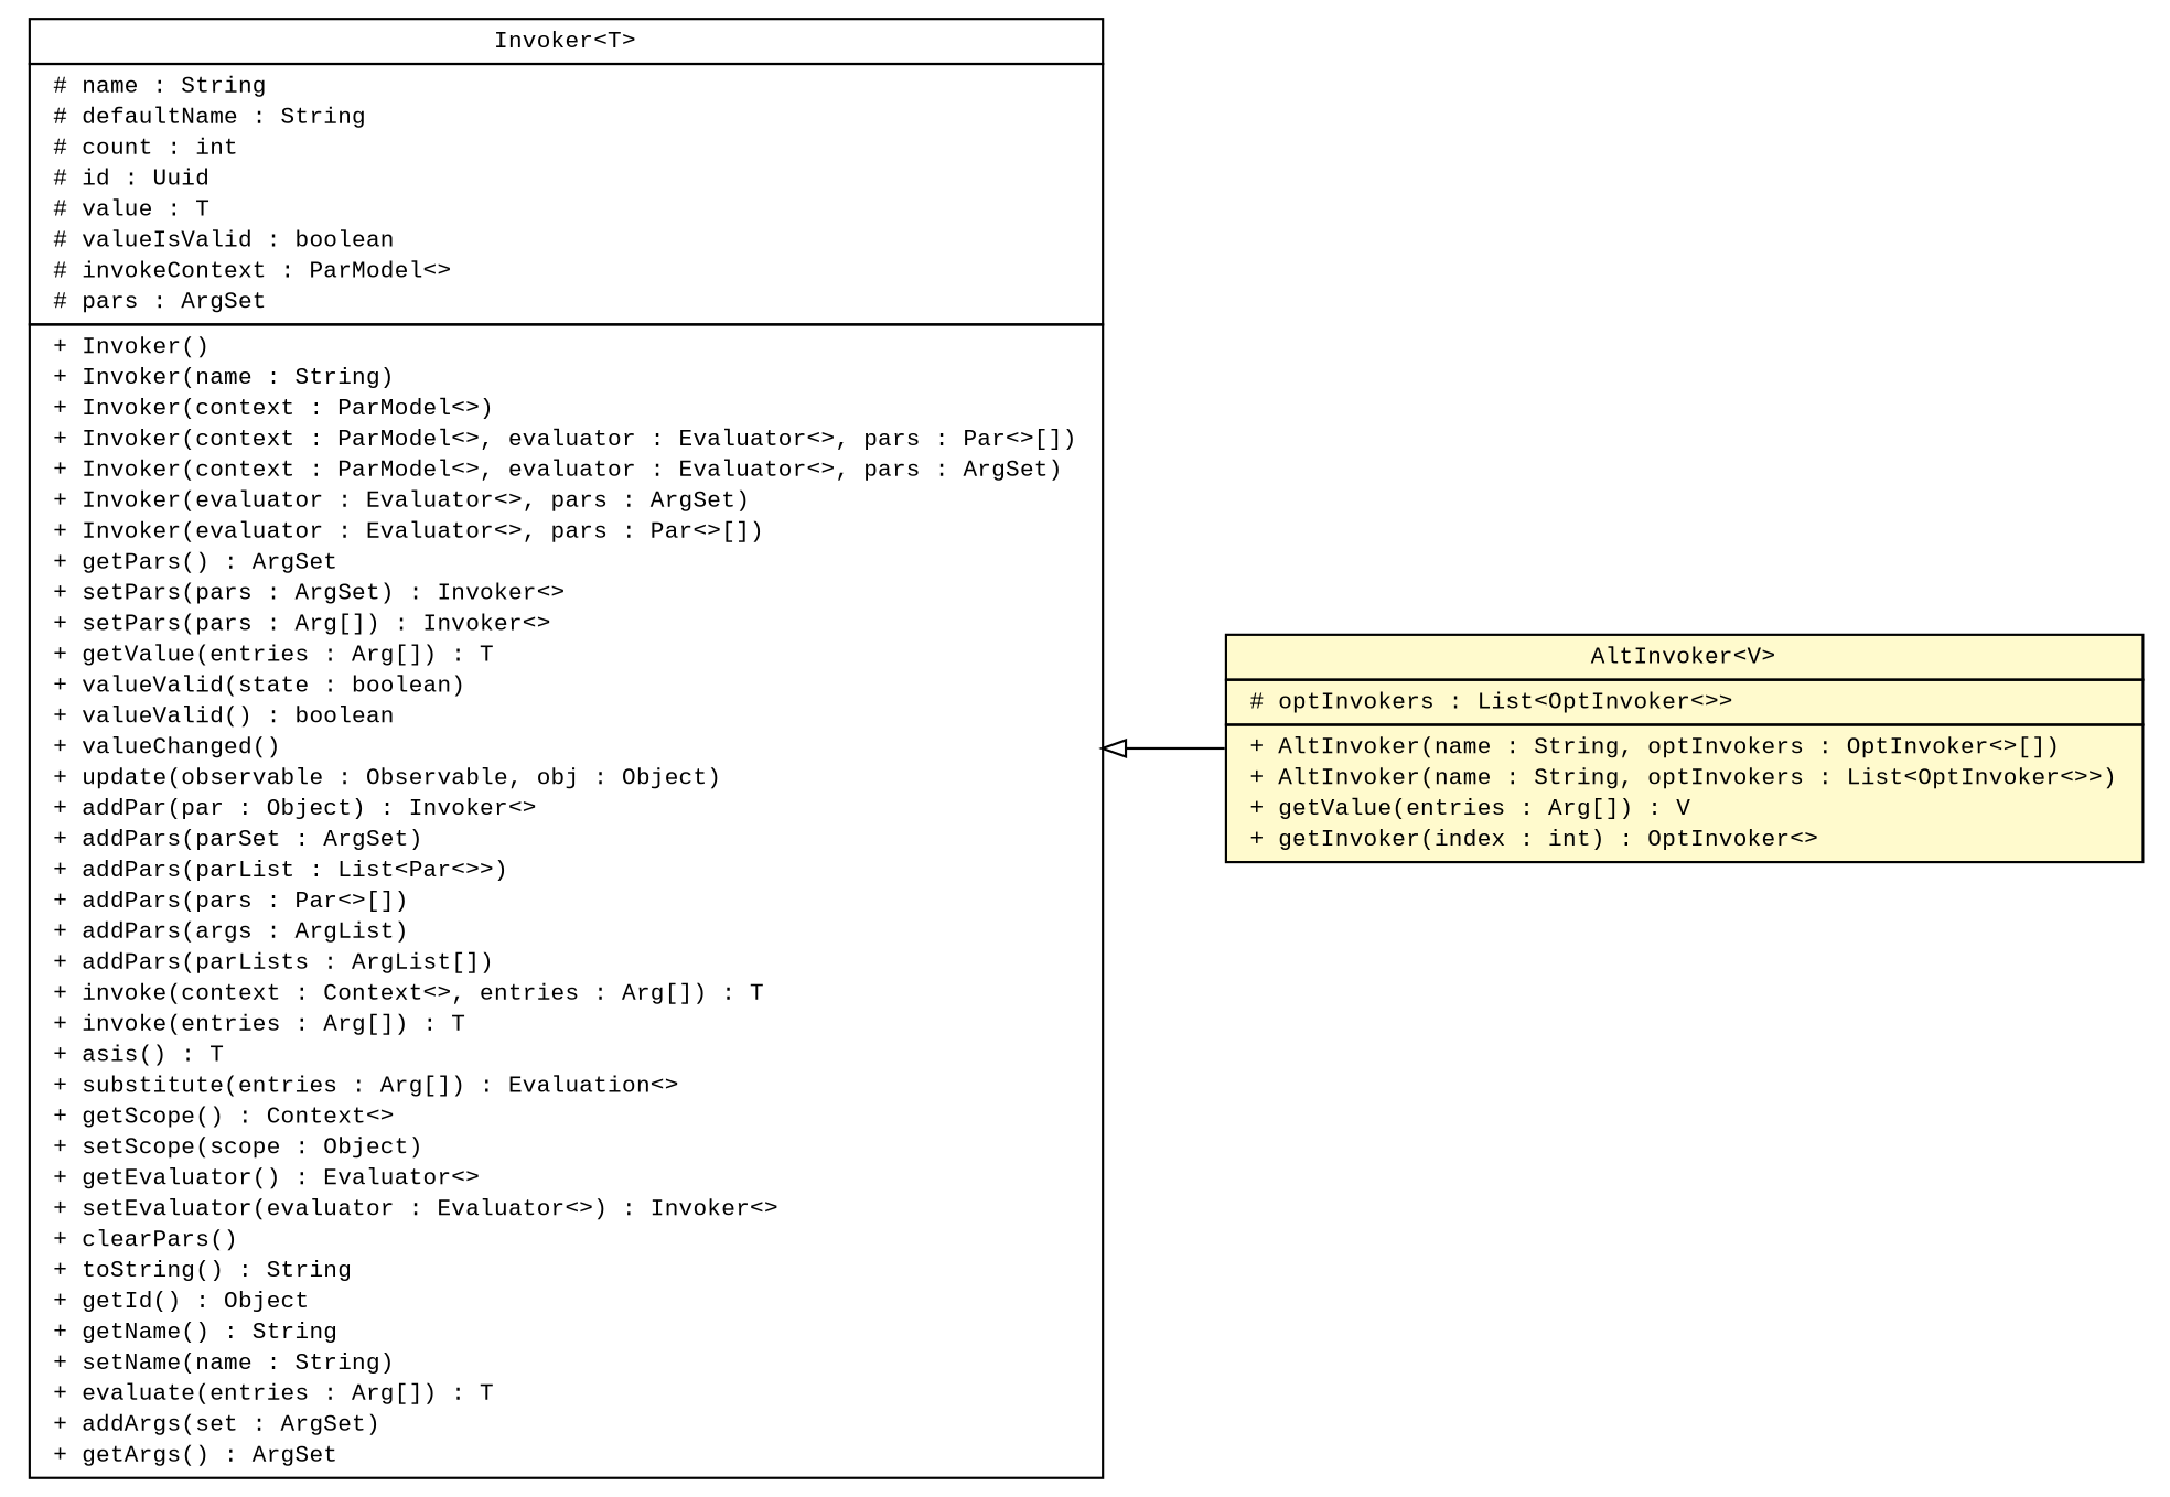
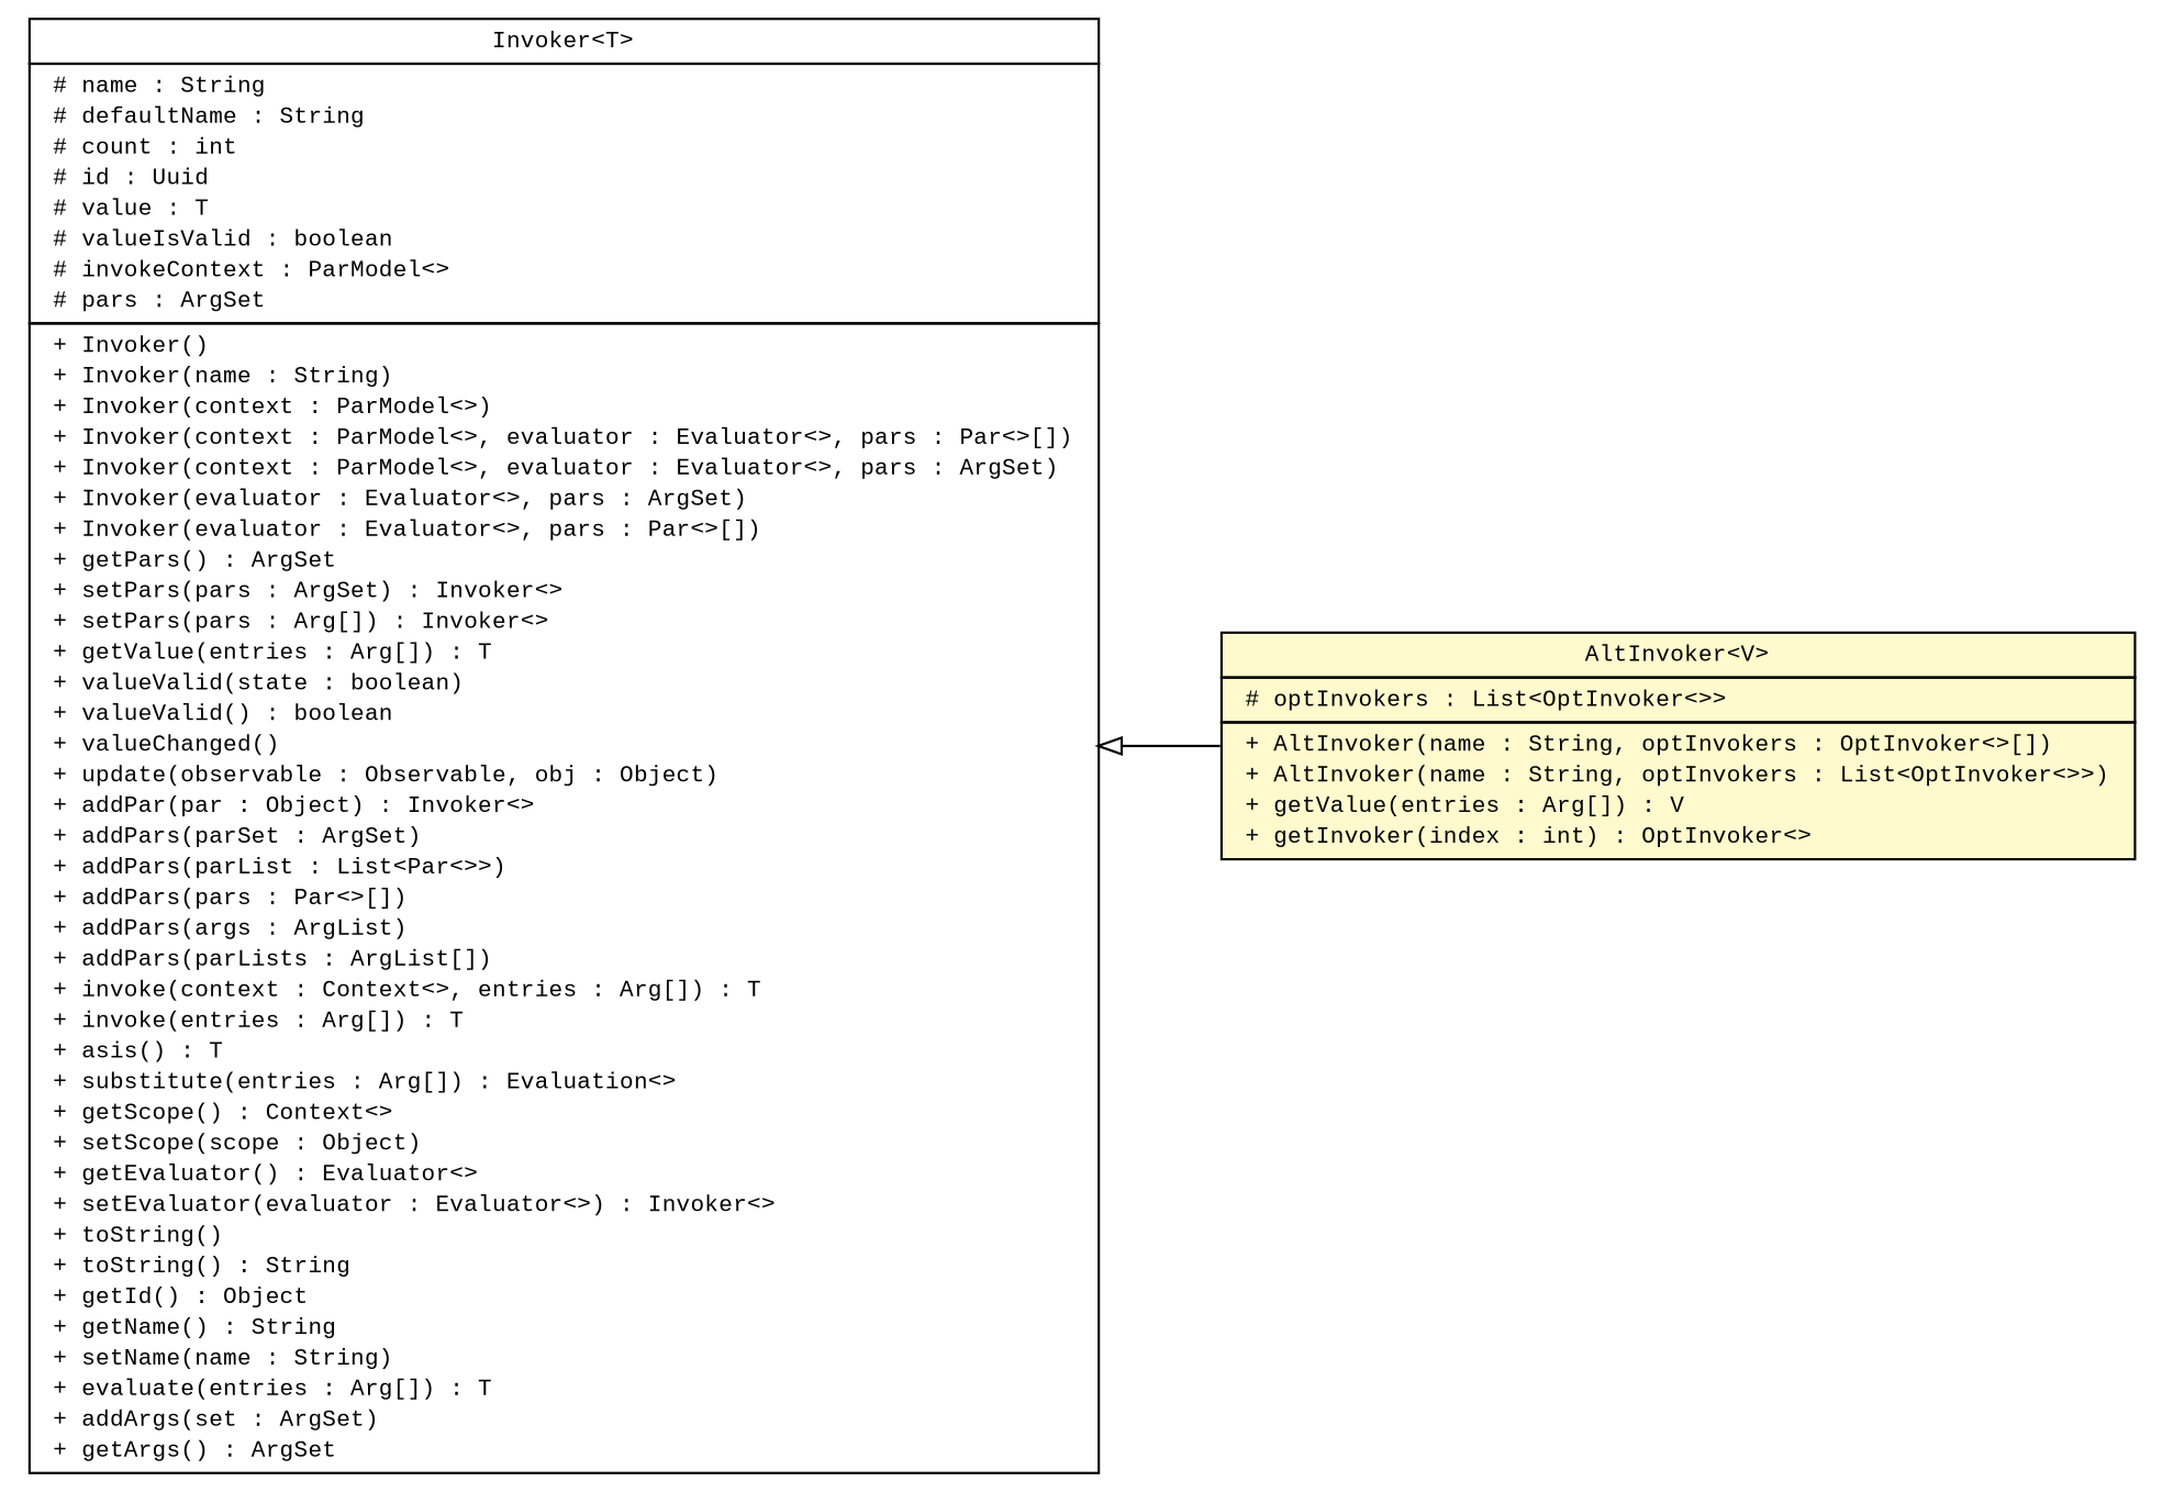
  digraph {
    nodesep=0.25
    ranksep=0.5
    rankdir=LR
    fontname="Liberation Mono"
    node [fontcolor=black fontname="Liberation Mono" fontsize=10.0 shape=plaintext]
    n1 [label=<<table title="sorcer.core.invoker.AltInvoker" border="0" cellborder="1" cellspacing="0" cellpadding="2" port="p" bgcolor="lemonChiffon" href="./AltInvoker.html"> 		<tr><td><table border="0" cellspacing="0" cellpadding="1"> <tr><td align="center" balign="center"> AltInvoker&lt;V&gt; </td></tr> 		</table></td></tr> 		<tr><td><table border="0" cellspacing="0" cellpadding="1"> <tr><td align="left" balign="left"> # optInvokers : List&lt;OptInvoker&lt;&gt;&gt; </td></tr> 		</table></td></tr> 		<tr><td><table border="0" cellspacing="0" cellpadding="1"> <tr><td align="left" balign="left"> + AltInvoker(name : String, optInvokers : OptInvoker&lt;&gt;[]) </td></tr> <tr><td align="left" balign="left"> + AltInvoker(name : String, optInvokers : List&lt;OptInvoker&lt;&gt;&gt;) </td></tr> <tr><td align="left" balign="left"> + getValue(entries : Arg[]) : V </td></tr> <tr><td align="left" balign="left"> + getInvoker(index : int) : OptInvoker&lt;&gt; </td></tr> 		</table></td></tr> 		</table>>]
-   n2 [label=<<table title="sorcer.core.invoker.Invoker" border="0" cellborder="1" cellspacing="0" cellpadding="2" port="p" href="./Invoker.html"> 		<tr><td><table border="0" cellspacing="0" cellpadding="1"> <tr><td align="center" balign="center"> Invoker&lt;T&gt; </td></tr> 		</table></td></tr> 		<tr><td><table border="0" cellspacing="0" cellpadding="1"> <tr><td align="left" balign="left"> # name : String </td></tr> <tr><td align="left" balign="left"> # defaultName : String </td></tr> <tr><td align="left" balign="left"> # count : int </td></tr> <tr><td align="left" balign="left"> # id : Uuid </td></tr> <tr><td align="left" balign="left"> # value : T </td></tr> <tr><td align="left" balign="left"> # valueIsValid : boolean </td></tr> <tr><td align="left" balign="left"> # invokeContext : ParModel&lt;&gt; </td></tr> <tr><td align="left" balign="left"> # pars : ArgSet </td></tr> 		</table></td></tr> 		<tr><td><table border="0" cellspacing="0" cellpadding="1"> <tr><td align="left" balign="left"> + Invoker() </td></tr> <tr><td align="left" balign="left"> + Invoker(name : String) </td></tr> <tr><td align="left" balign="left"> + Invoker(context : ParModel&lt;&gt;) </td></tr> <tr><td align="left" balign="left"> + Invoker(context : ParModel&lt;&gt;, evaluator : Evaluator&lt;&gt;, pars : Par&lt;&gt;[]) </td></tr> <tr><td align="left" balign="left"> + Invoker(context : ParModel&lt;&gt;, evaluator : Evaluator&lt;&gt;, pars : ArgSet) </td></tr> <tr><td align="left" balign="left"> + Invoker(evaluator : Evaluator&lt;&gt;, pars : ArgSet) </td></tr> <tr><td align="left" balign="left"> + Invoker(evaluator : Evaluator&lt;&gt;, pars : Par&lt;&gt;[]) </td></tr> <tr><td align="left" balign="left"> + getPars() : ArgSet </td></tr> <tr><td align="left" balign="left"> + setPars(pars : ArgSet) : Invoker&lt;&gt; </td></tr> <tr><td align="left" balign="left"> + setPars(pars : Arg[]) : Invoker&lt;&gt; </td></tr> <tr><td align="left" balign="left"> + getValue(entries : Arg[]) : T </td></tr> <tr><td align="left" balign="left"> + valueValid(state : boolean) </td></tr> <tr><td align="left" balign="left"> + valueValid() : boolean </td></tr> <tr><td align="left" balign="left"> + valueChanged() </td></tr> <tr><td align="left" balign="left"> + update(observable : Observable, obj : Object) </td></tr> <tr><td align="left" balign="left"> + addPar(par : Object) : Invoker&lt;&gt; </td></tr> <tr><td align="left" balign="left"> + addPars(parSet : ArgSet) </td></tr> <tr><td align="left" balign="left"> + addPars(parList : List&lt;Par&lt;&gt;&gt;) </td></tr> <tr><td align="left" balign="left"> + addPars(pars : Par&lt;&gt;[]) </td></tr> <tr><td align="left" balign="left"> + addPars(args : ArgList) </td></tr> <tr><td align="left" balign="left"> + addPars(parLists : ArgList[]) </td></tr> <tr><td align="left" balign="left"> + invoke(context : Context&lt;&gt;, entries : Arg[]) : T </td></tr> <tr><td align="left" balign="left"> + invoke(entries : Arg[]) : T </td></tr> <tr><td align="left" balign="left"> + asis() : T </td></tr> <tr><td align="left" balign="left"> + substitute(entries : Arg[]) : Evaluation&lt;&gt; </td></tr> <tr><td align="left" balign="left"> + getScope() : Context&lt;&gt; </td></tr> <tr><td align="left" balign="left"> + setScope(scope : Object) </td></tr> <tr><td align="left" balign="left"> + getEvaluator() : Evaluator&lt;&gt; </td></tr> <tr><td align="left" balign="left"> + setEvaluator(evaluator : Evaluator&lt;&gt;) : Invoker&lt;&gt; </td></tr> <tr><td align="left" balign="left"> + clearPars() </td></tr> <tr><td align="left" balign="left"> + toString() : String </td></tr> <tr><td align="left" balign="left"> + getId() : Object </td></tr> <tr><td align="left" balign="left"> + getName() : String </td></tr> <tr><td align="left" balign="left"> + setName(name : String) </td></tr> <tr><td align="left" balign="left"> + evaluate(entries : Arg[]) : T </td></tr> <tr><td align="left" balign="left"> + addArgs(set : ArgSet) </td></tr> <tr><td align="left" balign="left"> + getArgs() : ArgSet </td></tr> 		</table></td></tr> 		</table>>]
+   n2 [label=<<table title="sorcer.core.invoker.Invoker" border="0" cellborder="1" cellspacing="0" cellpadding="2" port="p" href="./Invoker.html"> 		<tr><td><table border="0" cellspacing="0" cellpadding="1"> <tr><td align="center" balign="center"> Invoker&lt;T&gt; </td></tr> 		</table></td></tr> 		<tr><td><table border="0" cellspacing="0" cellpadding="1"> <tr><td align="left" balign="left"> # name : String </td></tr> <tr><td align="left" balign="left"> # defaultName : String </td></tr> <tr><td align="left" balign="left"> # count : int </td></tr> <tr><td align="left" balign="left"> # id : Uuid </td></tr> <tr><td align="left" balign="left"> # value : T </td></tr> <tr><td align="left" balign="left"> # valueIsValid : boolean </td></tr> <tr><td align="left" balign="left"> # invokeContext : ParModel&lt;&gt; </td></tr> <tr><td align="left" balign="left"> # pars : ArgSet </td></tr> 		</table></td></tr> 		<tr><td><table border="0" cellspacing="0" cellpadding="1"> <tr><td align="left" balign="left"> + Invoker() </td></tr> <tr><td align="left" balign="left"> + Invoker(name : String) </td></tr> <tr><td align="left" balign="left"> + Invoker(context : ParModel&lt;&gt;) </td></tr> <tr><td align="left" balign="left"> + Invoker(context : ParModel&lt;&gt;, evaluator : Evaluator&lt;&gt;, pars : Par&lt;&gt;[]) </td></tr> <tr><td align="left" balign="left"> + Invoker(context : ParModel&lt;&gt;, evaluator : Evaluator&lt;&gt;, pars : ArgSet) </td></tr> <tr><td align="left" balign="left"> + Invoker(evaluator : Evaluator&lt;&gt;, pars : ArgSet) </td></tr> <tr><td align="left" balign="left"> + Invoker(evaluator : Evaluator&lt;&gt;, pars : Par&lt;&gt;[]) </td></tr> <tr><td align="left" balign="left"> + getPars() : ArgSet </td></tr> <tr><td align="left" balign="left"> + setPars(pars : ArgSet) : Invoker&lt;&gt; </td></tr> <tr><td align="left" balign="left"> + setPars(pars : Arg[]) : Invoker&lt;&gt; </td></tr> <tr><td align="left" balign="left"> + getValue(entries : Arg[]) : T </td></tr> <tr><td align="left" balign="left"> + valueValid(state : boolean) </td></tr> <tr><td align="left" balign="left"> + valueValid() : boolean </td></tr> <tr><td align="left" balign="left"> + valueChanged() </td></tr> <tr><td align="left" balign="left"> + update(observable : Observable, obj : Object) </td></tr> <tr><td align="left" balign="left"> + addPar(par : Object) : Invoker&lt;&gt; </td></tr> <tr><td align="left" balign="left"> + addPars(parSet : ArgSet) </td></tr> <tr><td align="left" balign="left"> + addPars(parList : List&lt;Par&lt;&gt;&gt;) </td></tr> <tr><td align="left" balign="left"> + addPars(pars : Par&lt;&gt;[]) </td></tr> <tr><td align="left" balign="left"> + addPars(args : ArgList) </td></tr> <tr><td align="left" balign="left"> + addPars(parLists : ArgList[]) </td></tr> <tr><td align="left" balign="left"> + invoke(context : Context&lt;&gt;, entries : Arg[]) : T </td></tr> <tr><td align="left" balign="left"> + invoke(entries : Arg[]) : T </td></tr> <tr><td align="left" balign="left"> + asis() : T </td></tr> <tr><td align="left" balign="left"> + substitute(entries : Arg[]) : Evaluation&lt;&gt; </td></tr> <tr><td align="left" balign="left"> + getScope() : Context&lt;&gt; </td></tr> <tr><td align="left" balign="left"> + setScope(scope : Object) </td></tr> <tr><td align="left" balign="left"> + getEvaluator() : Evaluator&lt;&gt; </td></tr> <tr><td align="left" balign="left"> + setEvaluator(evaluator : Evaluator&lt;&gt;) : Invoker&lt;&gt; </td></tr> <tr><td align="left" balign="left"> + toString() </td></tr> <tr><td align="left" balign="left"> + toString() : String </td></tr> <tr><td align="left" balign="left"> + getId() : Object </td></tr> <tr><td align="left" balign="left"> + getName() : String </td></tr> <tr><td align="left" balign="left"> + setName(name : String) </td></tr> <tr><td align="left" balign="left"> + evaluate(entries : Arg[]) : T </td></tr> <tr><td align="left" balign="left"> + addArgs(set : ArgSet) </td></tr> <tr><td align="left" balign="left"> + getArgs() : ArgSet </td></tr> 		</table></td></tr> 		</table>>]
    n2 -> n1 [arrowtail=empty dir=back fontname="Liberation Mono" fontsize=10 headport=p labelfontname=Helvetica labelfontsize=10 tailport=p]
  }
